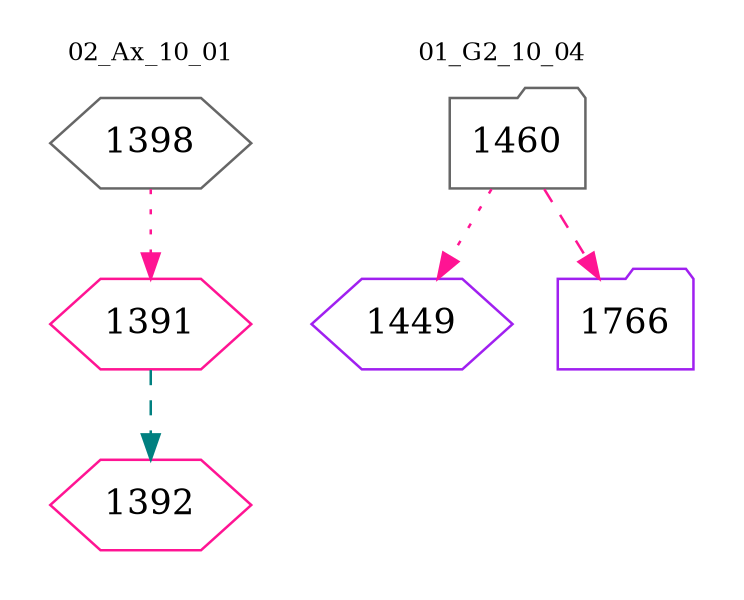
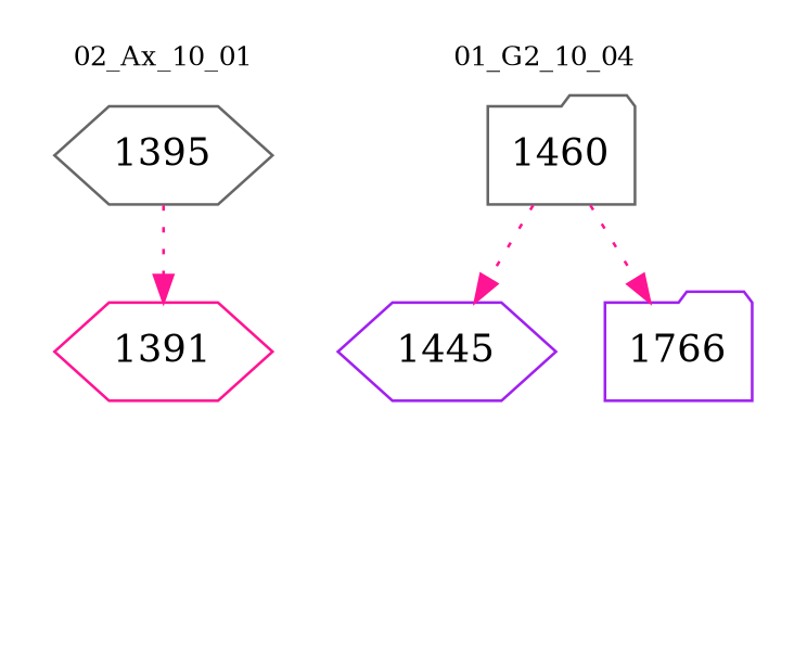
  digraph {
    node [color=deeppink shape=hexagon]
    edge [color=deeppink style=dashed]
    n1 [label=1391]
-   n2 [label=1392]
-   n3 [color=gray40 label=1398]
+   n3 [color=gray40 label=1395]
    n4 [color=gray40 label=1460 shape=folder]
-   n5 [color=purple label=1449]
+   n5 [color=purple label=1445]
    n6 [color=purple label=1766 shape=folder]
    subgraph cluster_1 {
      color=white
      fontsize=10
      label="02_Ax_10_01"
      n1
-     n2
      n3
    }
    subgraph cluster_2 {
      color=white
      fontsize=10
      label="01_G2_10_04"
      n4
      n5
      n6
    }
-   n1 -> n2 [color=teal]
    n3 -> n1 [style=dotted]
    n4 -> n5 [style=dotted]
-   n4 -> n6
+   n4 -> n6 [style=dotted]
  }
